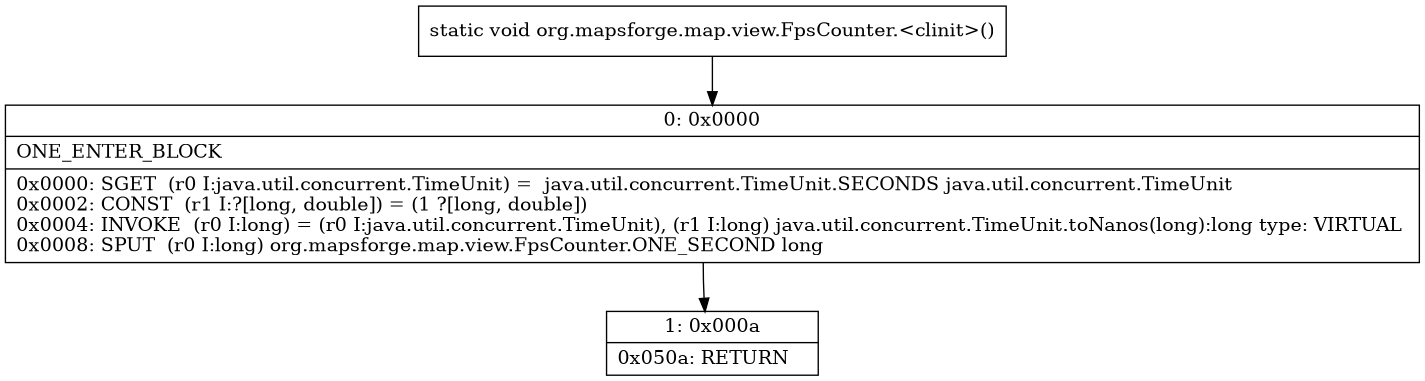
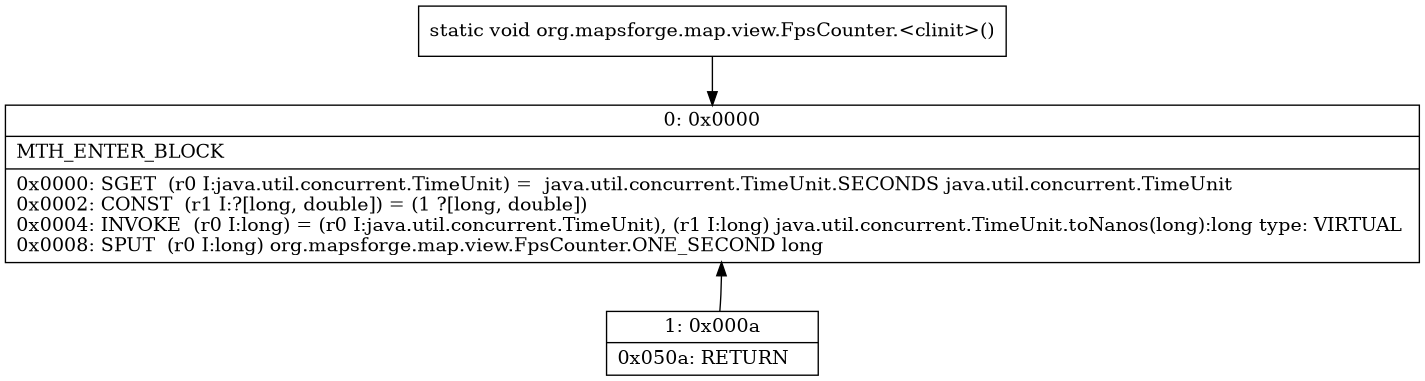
  digraph {
    node [shape=record]
-   n1 [label="{0\:\ 0x0000|ONE_ENTER_BLOCK\l|0x0000: SGET  (r0 I:java.util.concurrent.TimeUnit) =  java.util.concurrent.TimeUnit.SECONDS java.util.concurrent.TimeUnit \l0x0002: CONST  (r1 I:?[long, double]) = (1 ?[long, double]) \l0x0004: INVOKE  (r0 I:long) = (r0 I:java.util.concurrent.TimeUnit), (r1 I:long) java.util.concurrent.TimeUnit.toNanos(long):long type: VIRTUAL \l0x0008: SPUT  (r0 I:long) org.mapsforge.map.view.FpsCounter.ONE_SECOND long \l}"]
+   n1 [label="{0\:\ 0x0000|MTH_ENTER_BLOCK\l|0x0000: SGET  (r0 I:java.util.concurrent.TimeUnit) =  java.util.concurrent.TimeUnit.SECONDS java.util.concurrent.TimeUnit \l0x0002: CONST  (r1 I:?[long, double]) = (1 ?[long, double]) \l0x0004: INVOKE  (r0 I:long) = (r0 I:java.util.concurrent.TimeUnit), (r1 I:long) java.util.concurrent.TimeUnit.toNanos(long):long type: VIRTUAL \l0x0008: SPUT  (r0 I:long) org.mapsforge.map.view.FpsCounter.ONE_SECOND long \l}"]
    n2 [label="{1\:\ 0x000a|0x050a: RETURN   \l}"]
    n3 [label="{static void org.mapsforge.map.view.FpsCounter.\<clinit\>() }"]
-   n1 -> n2
+   n2 -> n1
    n3 -> n1
  }
